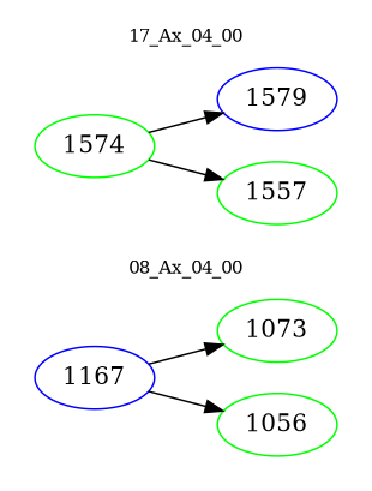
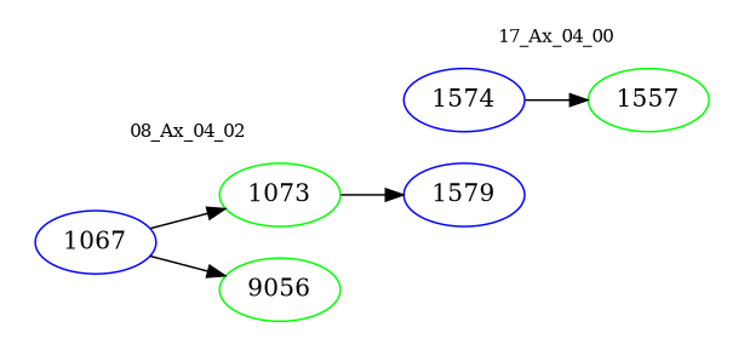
  digraph {
    rankdir=LR
    node [color=blue]
    edge [color=black]
-   n1 [label=1167]
-   n2 [color=green label=1056]
+   n1 [label=1067]
+   n2 [color=green label=9056]
    n3 [color=green label=1073]
-   n4 [color=green label=1574]
+   n4 [label=1574]
    n5 [color=green label=1557]
    n6 [label=1579]
    subgraph cluster_1 {
      color=white
      fontsize=10
-     label="08_Ax_04_00"
+     label="08_Ax_04_02"
      n1
      n2
      n3
    }
    subgraph cluster_2 {
      color=white
      fontsize=10
      label="17_Ax_04_00"
      n4
      n5
      n6
    }
    n1 -> n2
    n1 -> n3
    n4 -> n5
-   n4 -> n6
+   n3 -> n6
  }
